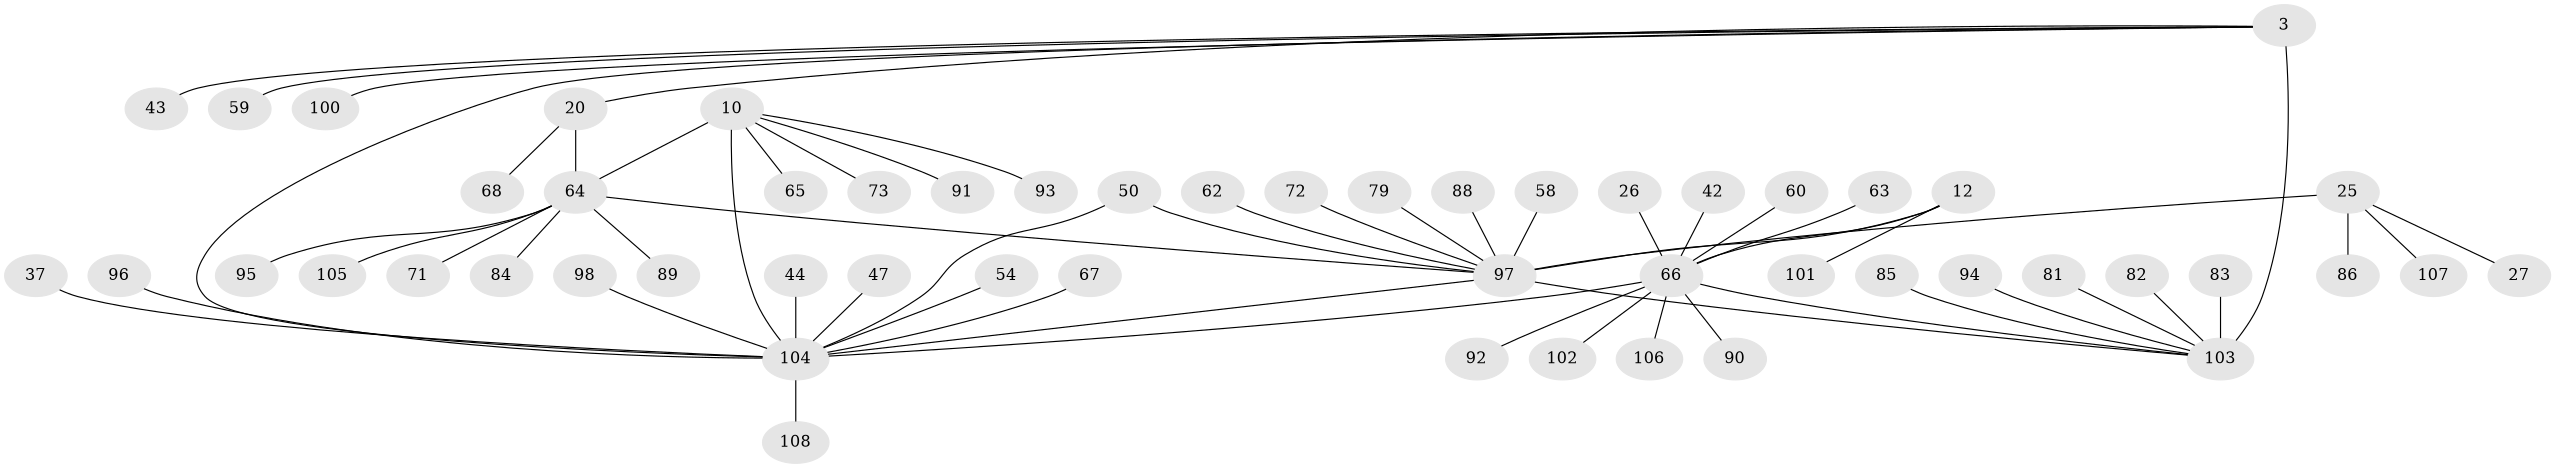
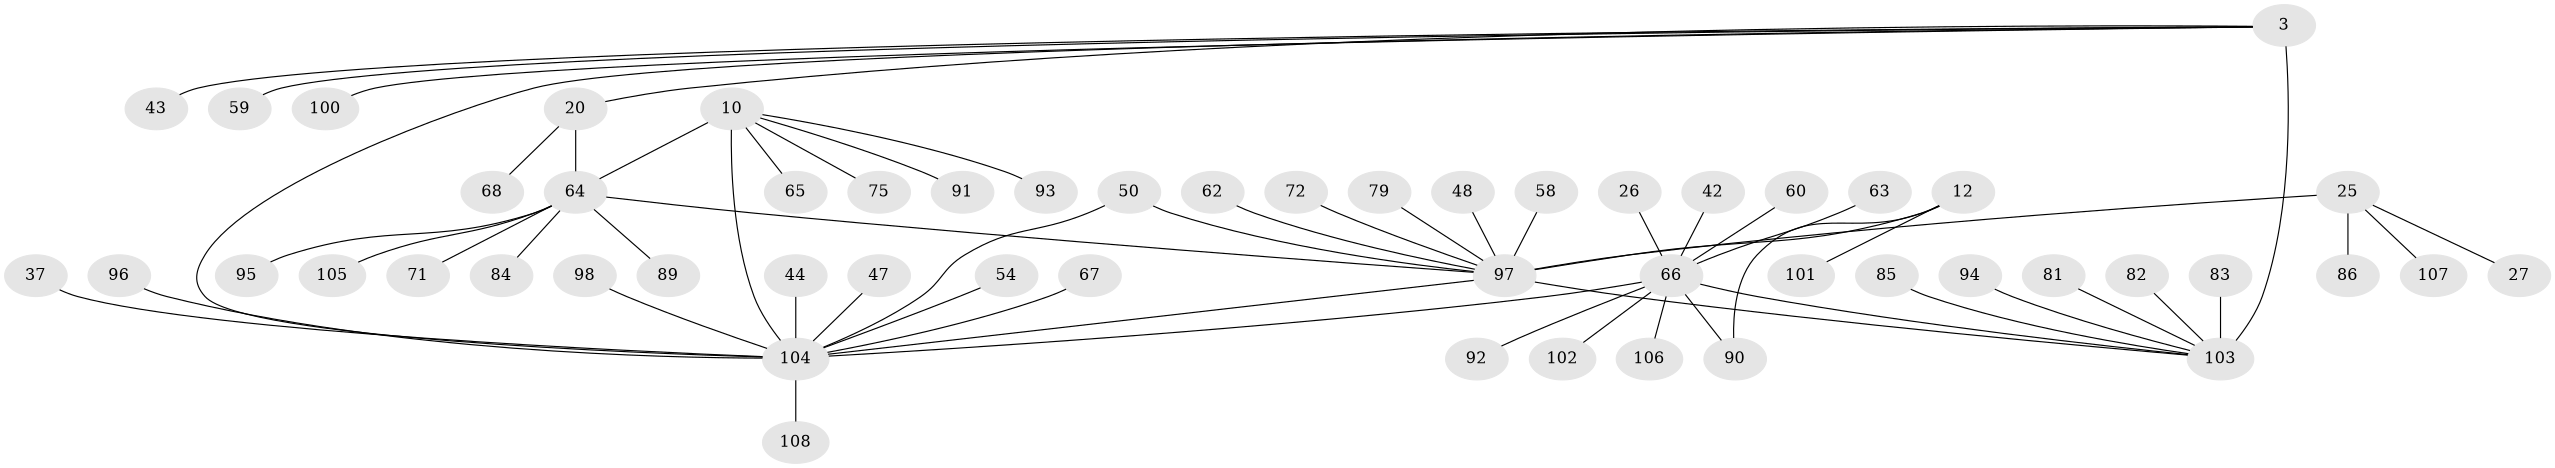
  graph {
    node [color=gray90 style=filled]
    3 [super="+1"]
    20 [super="+18"]
    43
    59
    100 [super="+56"]
    103 [super="+70+75"]
    104 [super="+49+99+39+7"]
    64 [super="+19+31+33+48"]
    68
    108
    10 [super="+8"]
    65
-   73
+   73 [label=75]
    91
    93
    97 [super="+37"]
    71
    84 [super="+51"]
    89
    95
    105
    12 [super="+11"]
    66 [super="+14+35+55+57+15"]
    101
    90 [super="+28"]
    92 [super="+40"]
    102
    106 [super="+76"]
    25 [super="+23"]
    27
    86
    107 [super="+45+87"]
    26
    42
    44 [super="+34"]
    47
    50
    54
    58
    60
    62
    63
    67
    72
    n45 [label=37]
    79 [super="+38"]
    81
    82 [super="+69"]
    83
    85
-   88 [super="+74"]
+   88 [super="+74" label=48]
    94 [super="+80"]
    96
    98
    3 -- 20
    3 -- 43
    3 -- 59
    3 -- 100
    3 -- 103 [weight=6]
    3 -- 104
    20 -- 64 [weight=6]
    20 -- 68
    104 -- 108
    64 -- 97
    64 -- 71
    64 -- 84
    64 -- 89
    64 -- 95
    64 -- 105
    10 -- 104 [weight=6]
    10 -- 64
    10 -- 65
    10 -- 73
    10 -- 91
    10 -- 93
    97 -- 103
    97 -- 104 [weight=3]
    12 -- 97
-   12 -- 66 [weight=6]
+   12 -- 90 [weight=6]
    12 -- 101
    66 -- 103
    66 -- 104 [weight=3]
    66 -- 90
    66 -- 92
    66 -- 102
    66 -- 106
    25 -- 97 [weight=6]
    25 -- 27
    25 -- 86
    25 -- 107
    26 -- 66
    42 -- 66
    44 -- 104
    47 -- 104
    50 -- 104
    50 -- 97
    54 -- 104
    58 -- 97
    60 -- 66
    62 -- 97
    63 -- 66
    67 -- 104
    72 -- 97
    n45 -- 104
    79 -- 97
    81 -- 103
    82 -- 103
    83 -- 103
    85 -- 103
    88 -- 97
    94 -- 103
    96 -- 104
    98 -- 104
  }
